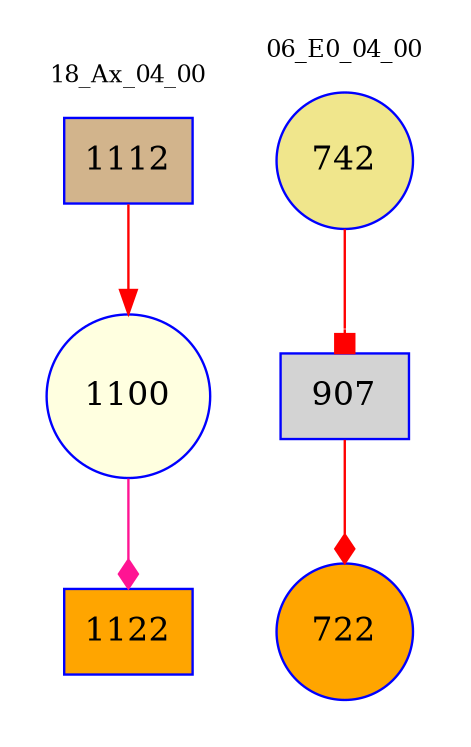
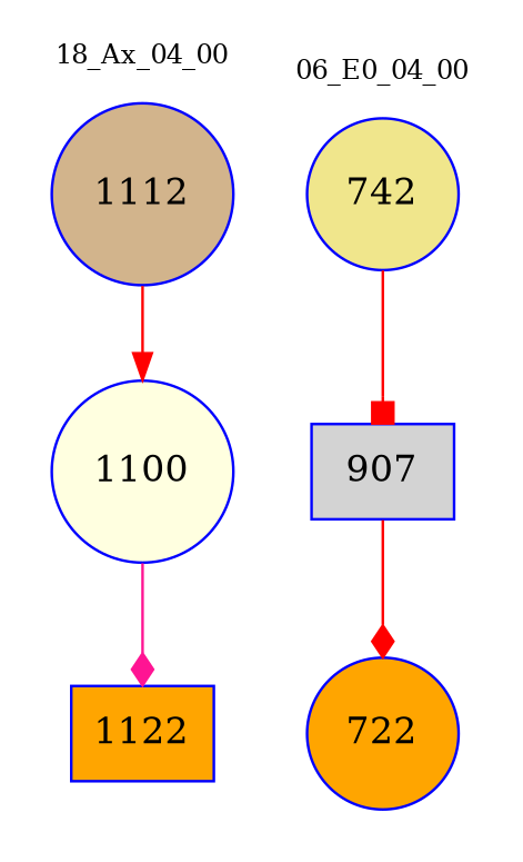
  digraph {
    node [color=blue fillcolor=orange shape=circle style=filled]
    edge [arrowhead=diamond color=red]
-   n1 [fillcolor=tan label=1112 shape=box]
+   n1 [fillcolor=tan label=1112]
    n2 [fillcolor=lightyellow label=1100]
    n3 [label=1122 shape=box]
    n4 [fillcolor=khaki label=742]
    n5 [fillcolor=lightgrey label=907 shape=box]
    n6 [label=722]
    subgraph cluster_1 {
      color=white
      fontsize=10
      label="18_Ax_04_00"
      n1
      n2
      n3
    }
    subgraph cluster_2 {
      color=white
      fontsize=10
      label="06_E0_04_00"
      n4
      n5
      n6
    }
    n1 -> n2 [arrowhead=normal]
    n2 -> n3 [color=deeppink]
    n4 -> n5 [arrowhead=box]
    n5 -> n6
  }
